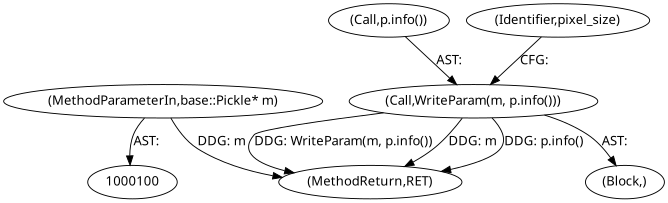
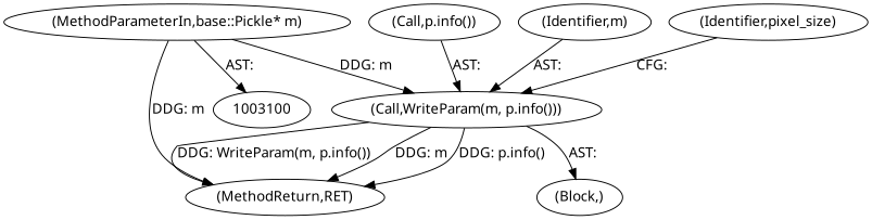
  digraph {
    fontname="Noto Sans"
    node [fontname="Noto Sans"]
    edge [fontname="Noto Sans"]
    n1 [label="(Call,WriteParam(m, p.info()))"]
    n2 [label="(Block,)"]
    n3 [label="(MethodReturn,RET)"]
    n4 [label="(Call,p.info())"]
    n5 [label="(MethodParameterIn,base::Pickle* m)"]
-   1000100
+   1000100 [label=1003100]
+   n7 [label="(Identifier,m)"]
    n8 [label="(Identifier,pixel_size)"]
    n1 -> n2 [label="AST: "]
    n1 -> n3 [label="DDG: WriteParam(m, p.info())"]
    n1 -> n3 [label="DDG: m"]
    n1 -> n3 [label="DDG: p.info()"]
    n4 -> n1 [label="AST: "]
+   n5 -> n1 [label="DDG: m"]
    n5 -> n3 [label="DDG: m"]
    n5 -> 1000100 [label="AST: "]
+   n7 -> n1 [label="AST: "]
    n8 -> n1 [label="CFG: "]
  }
